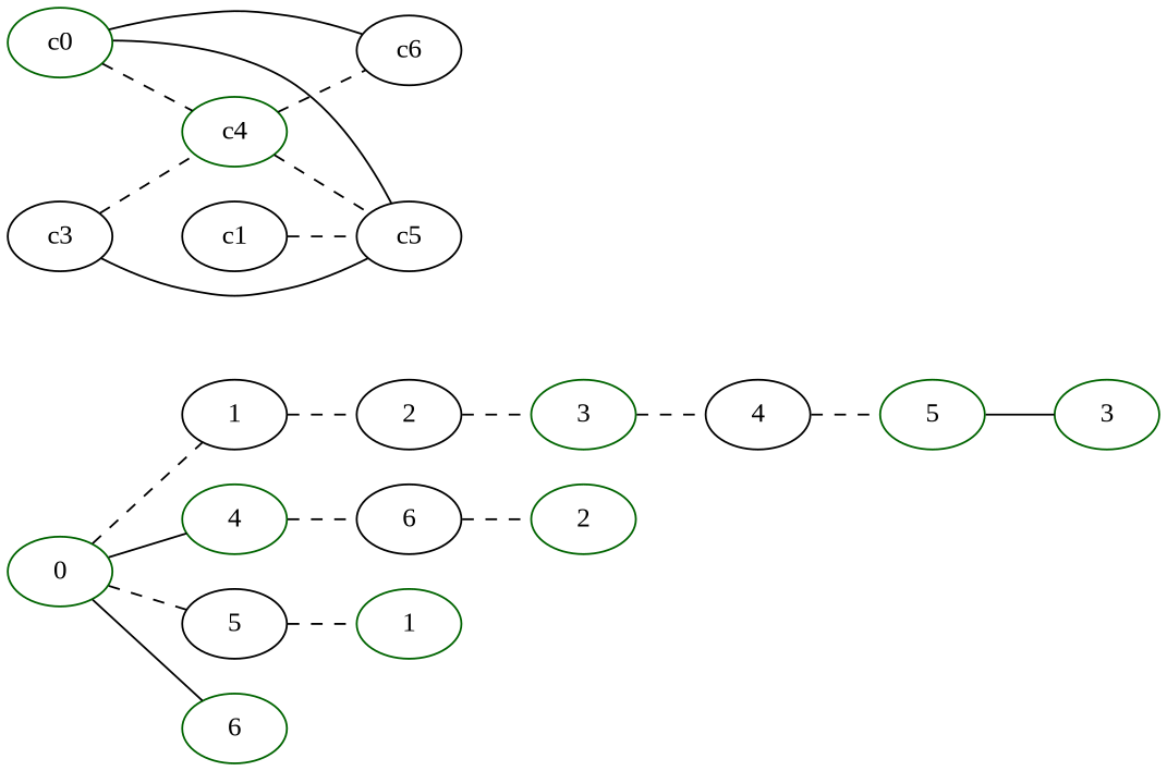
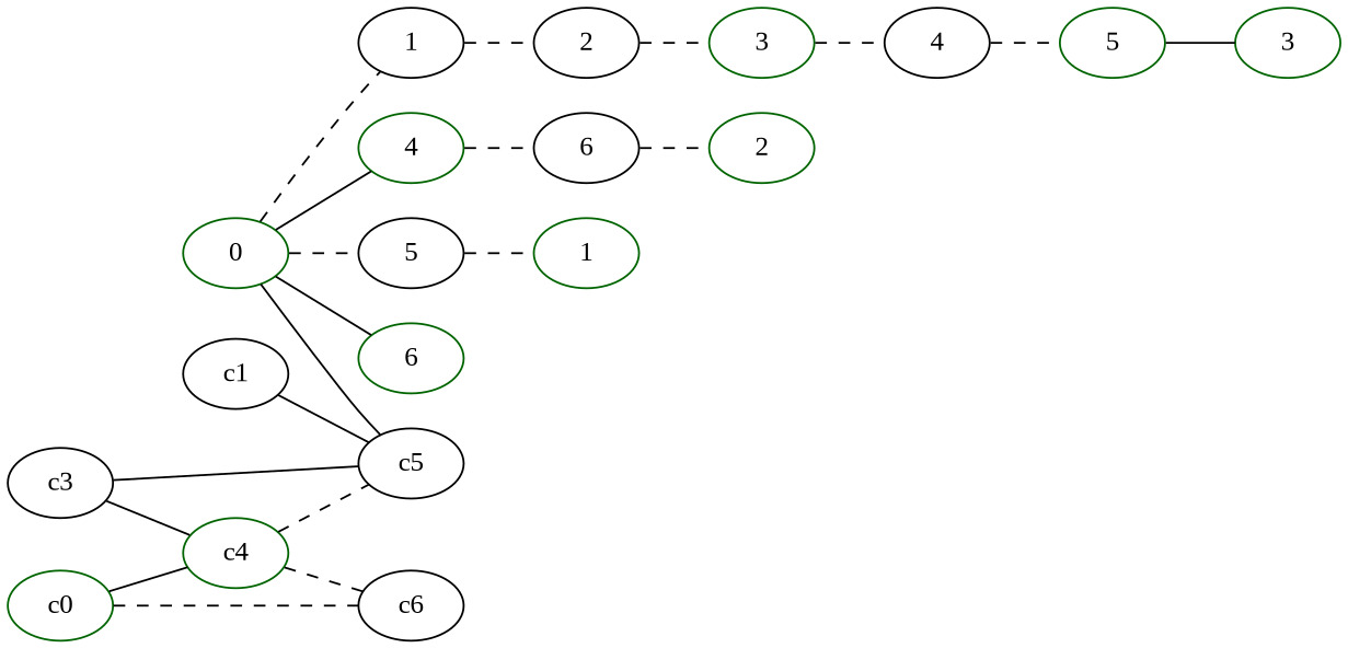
  graph {
    fontname="Liberation Serif"
    rankdir=LR
    node [color=darkgreen fontname="Liberation Serif"]
    edge [fontname="Liberation Serif" style=dashed]
    n1 [label=0]
    n2 [color=black label=1]
    n3 [label=4]
    n4 [color=black label=5]
    n5 [label=6]
    n6 [color=black label=2]
    n7 [color=black label=6]
    n8 [label=1]
    n9 [label=3]
    n10 [color=black label=4]
    n11 [label=5]
    n12 [label=3]
    n13 [label=2]
    c0
    c4
    c5 [color=black]
    c6 [color=black]
    c1 [color=black]
    c3 [color=black]
    n1 -- n2
    n1 -- n3 [style=solid]
    n1 -- n4
    n1 -- n5 [style=solid]
    n2 -- n6
    n3 -- n7
    n4 -- n8
    n6 -- n9
    n7 -- n13
    n9 -- n10
    n10 -- n11
    n11 -- n12 [style=solid]
-   c0 -- c4
-   c0 -- c5 [style=solid]
-   c0 -- c6 [style=solid]
+   c0 -- c4 [style=solid]
+   n1 -- c5 [style=solid]
+   c0 -- c6
    c4 -- c5
    c4 -- c6
-   c1 -- c5
-   c3 -- c4
+   c1 -- c5 [style=solid]
+   c3 -- c4 [style=solid]
    c3 -- c5 [style=solid]
  }
